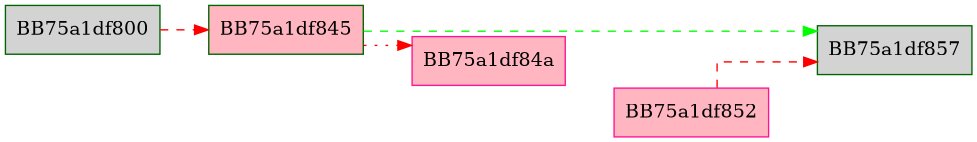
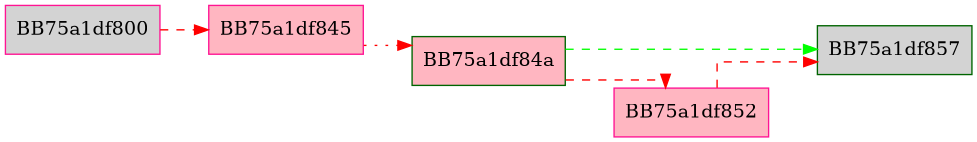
  digraph {
    rankdir=LR
    splines=ortho
    node [color=darkgreen fillcolor=lightpink shape=box style=filled]
    edge [color=red style=dashed]
-   BB75a1df800 [fillcolor=lightgrey]
-   BB75a1df845
+   BB75a1df800 [color=deeppink fillcolor=lightgrey]
+   BB75a1df845 [color=deeppink]
    BB75a1df857 [fillcolor=lightgrey]
-   BB75a1df84a [color=deeppink]
+   BB75a1df84a
    BB75a1df852 [color=deeppink]
    BB75a1df800 -> BB75a1df845
    BB75a1df845 -> BB75a1df84a [style=dotted]
-   BB75a1df845 -> BB75a1df857 [color=green]
+   BB75a1df84a -> BB75a1df857 [color=green]
+   BB75a1df84a -> BB75a1df852
    BB75a1df852 -> BB75a1df857
  }
